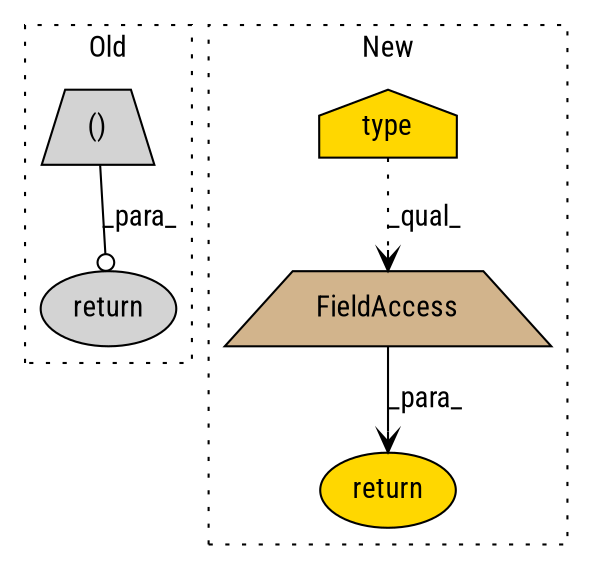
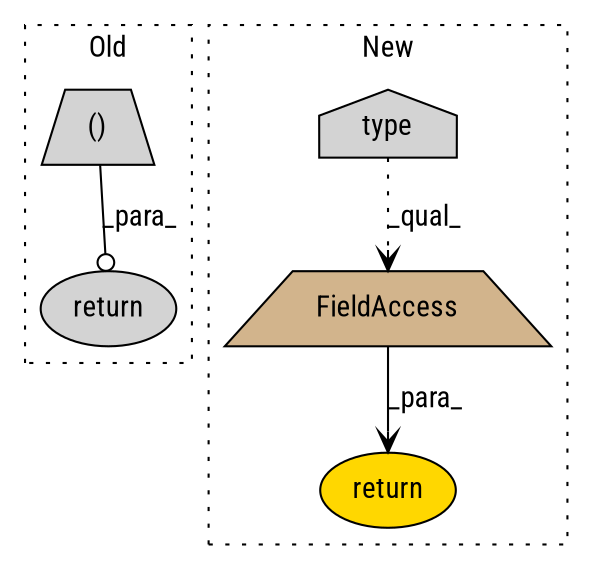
  digraph {
    fontname="Roboto Condensed"
    node [a=41 shape=trapezium style=filled fillcolor=lightgrey fontname="Roboto Condensed"]
    edge [style=solid arrowhead=vee fontname="Roboto Condensed"]
    n1 [a=106 l=421 label="()" s=2510]
    n2 [l=12 label=return s=2498 shape=ellipse]
-   n3 [a=32 l="5,1" label=type s="2946,2955" shape=house fillcolor=gold]
+   n3 [a=32 l="5,1" label=type s="2946,2955" shape=house]
    n4 [a=22 l=18 label=FieldAccess s=2946 fillcolor=tan]
    n5 [l=7 label=return s=2939 shape=ellipse fillcolor=gold]
    subgraph cluster_1 {
      label=Old
      style=dotted
      n1
      n2
    }
    subgraph cluster_2 {
      label=New
      style=dotted
      n3
      n4
      n5
    }
    n1 -> n2 [label=_para_ arrowhead=odot]
    n3 -> n4 [label=_qual_ style=dotted]
    n4 -> n5 [label=_para_]
  }
